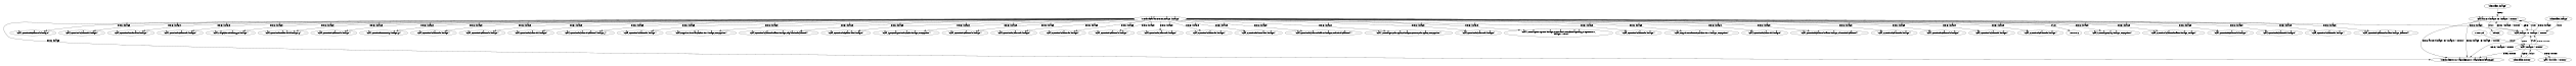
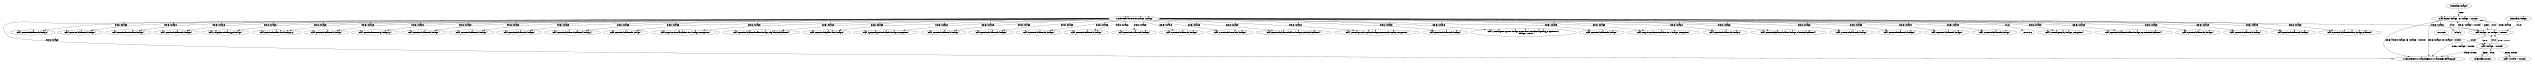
  digraph {
    n1 [label="(Call,assert(image != (Image *) NULL))"]
    n2 [label="(Call,image != (Image *) NULL)"]
    n3 [label="(MethodReturn,MagickExport MagickBooleanType)"]
    n4 [label="(Block,)"]
    n5 [label="(Call,(Image *) NULL)"]
    n6 [label="(Identifier,NULL)"]
    n7 [label="(Call,(double *) NULL)"]
    n8 [label="(Call,SetImageGray(image,exception))"]
    n9 [label="(MethodParameterIn,Image *image)"]
-   n10 [label="(Call,GetPixelChannelOffset(image,Image))"]
+   n10 [label="(Call,GetPixelChannelOffset(image,GreenPixelChannel))"]
    n11 [label="(Call,GetPixelChannels(image))"]
    n12 [label="(Call,GetPixelChannels(image))"]
    n13 [label="(Call,GetPixelChannels(image))"]
    n14 [label="(Call,GetPixelChannelTraits(image,channel))"]
    n15 [label="(Call,GetPixelChannels(image))"]
    n16 [label="(Call,GetPixelChannels(image))"]
    n17 [label="(Call,GetPixelRedTraits(image))"]
    n18 [label="(Call,GetPixelChannels(image))"]
    n19 [label="(Call,MagickBooleanType(image))"]
    n20 [label="(Call,GetPixelReadMask(image,q))"]
    n21 [label="(Call,GetPixelChannels(image))"]
    n22 [label="(Call,GetPixelIntensity(image,p))"]
    n23 [label="(Call,GetPixelChannels(image))"]
    n24 [label="(Call,GetPixelChannels(image))"]
    n25 [label="(Call,GetPixelChannels(image))"]
    n26 [label="(Call,GetPixelChannelChannel(image,j))"]
    n27 [label="(Call,GetPixelChannels(image))"]
    n28 [label="(Call,AcquireVirtualCacheView(image,exception))"]
    n29 [label="(Call,GetPixelChannelOffset(image,AlphaPixelChannel))"]
    n30 [label="(Call,GetPixelAlphaTraits(image))"]
    n31 [label="(Call,SyncImagePixelCache(image,exception))"]
    n32 [label="(Call,GetPixelChannels(image))"]
    n33 [label="(Call,GetPixelChannels(image))"]
    n34 [label="(Call,GetPixelChannels(image))"]
    n35 [label="(Call,GetPixelChannels(image))"]
    n36 [label="(Call,GetPixelChannels(image))"]
    n37 [label="(Call,GetPixelChannels(image))"]
    n38 [label="(Call,GetPixelBlueTraits(image))"]
    n39 [label="(Call,GetPixelChannelOffset(image,RedPixelChannel))"]
    n40 [label="(Call,SetImageColorspace(image,GRAYColorspace,exception))"]
    n41 [label="(Call,GetPixelChannels(image))"]
    n42 [label="(Call,SetImageProgress(image,ContrastStretchImageTag,progress++,\n          image->rows))"]
    n43 [label="(Call,GetPixelChannels(image))"]
    n44 [label="(Call,AcquireAuthenticCacheView(image,exception))"]
    n45 [label="(Call,GetPixelChannels(image))"]
    n46 [label="(Call,GetPixelChannelOffset(image,BluePixelChannel))"]
    n47 [label="(Call,GetPixelChannels(image))"]
    n48 [label="(Call,GetPixelChannels(image))"]
    n49 [label="(Call,GetPixelChannels(image))"]
    n50 [label="(Call,GetPixelChannels(image))"]
    1000106
    n52 [label="(Identifier,image)"]
    n53 [label="(Identifier,image)"]
    1000125
    n1 -> n2 [label="CFG: "]
    n1 -> n3 [label="DDG: assert(image != (Image *) NULL)"]
    n1 -> n3 [label="DDG: image != (Image *) NULL"]
    n1 -> n4 [label="AST: "]
    n2 -> n1 [label="AST: "]
    n2 -> n1 [label="DDG: image"]
    n2 -> n1 [label="DDG: (Image *) NULL"]
    n2 -> n3 [label="DDG: (Image *) NULL"]
    n2 -> n5 [label="CFG: "]
    n5 -> n2 [label="AST: "]
    n5 -> n2 [label="DDG: NULL"]
    n5 -> n3 [label="DDG: NULL"]
    n5 -> n6 [label="CFG: "]
    n5 -> n7 [label="DDG: NULL"]
    n6 -> n5 [label="AST: "]
    n9 -> n2 [label="DDG: image"]
    n9 -> n3 [label="DDG: image"]
    n9 -> n8 [label="DDG: image"]
    n9 -> n10 [label="DDG: image"]
    n9 -> n11 [label="DDG: image"]
    n9 -> n12 [label="DDG: image"]
    n9 -> n13 [label="DDG: image"]
    n9 -> n14 [label="DDG: image"]
    n9 -> n15 [label="DDG: image"]
    n9 -> n16 [label="DDG: image"]
    n9 -> n17 [label="DDG: image"]
    n9 -> n18 [label="DDG: image"]
    n9 -> n19 [label="DDG: image"]
    n9 -> n20 [label="DDG: image"]
    n9 -> n21 [label="DDG: image"]
    n9 -> n22 [label="DDG: image"]
    n9 -> n23 [label="DDG: image"]
    n9 -> n24 [label="DDG: image"]
    n9 -> n25 [label="DDG: image"]
    n9 -> n26 [label="DDG: image"]
    n9 -> n27 [label="DDG: image"]
    n9 -> n28 [label="DDG: image"]
    n9 -> n29 [label="DDG: image"]
    n9 -> n30 [label="DDG: image"]
    n9 -> n31 [label="DDG: image"]
    n9 -> n32 [label="DDG: image"]
    n9 -> n33 [label="DDG: image"]
    n9 -> n34 [label="DDG: image"]
    n9 -> n35 [label="DDG: image"]
    n9 -> n36 [label="DDG: image"]
    n9 -> n37 [label="DDG: image"]
    n9 -> n38 [label="DDG: image"]
    n9 -> n39 [label="DDG: image"]
    n9 -> n40 [label="DDG: image"]
    n9 -> n41 [label="DDG: image"]
    n9 -> n42 [label="DDG: image"]
    n9 -> n43 [label="DDG: image"]
    n9 -> n44 [label="DDG: image"]
    n9 -> n45 [label="DDG: image"]
    n9 -> n46 [label="DDG: image"]
    n9 -> n47 [label="DDG: image"]
    n9 -> n48 [label="DDG: image"]
    n9 -> n49 [label="DDG: image"]
    n9 -> n50 [label="DDG: image"]
    n9 -> 1000106 [label="AST: "]
    n52 -> n2 [label="AST: "]
    n53 -> n1 [label="CFG: "]
    1000125 -> n5 [label="AST: "]
  }
